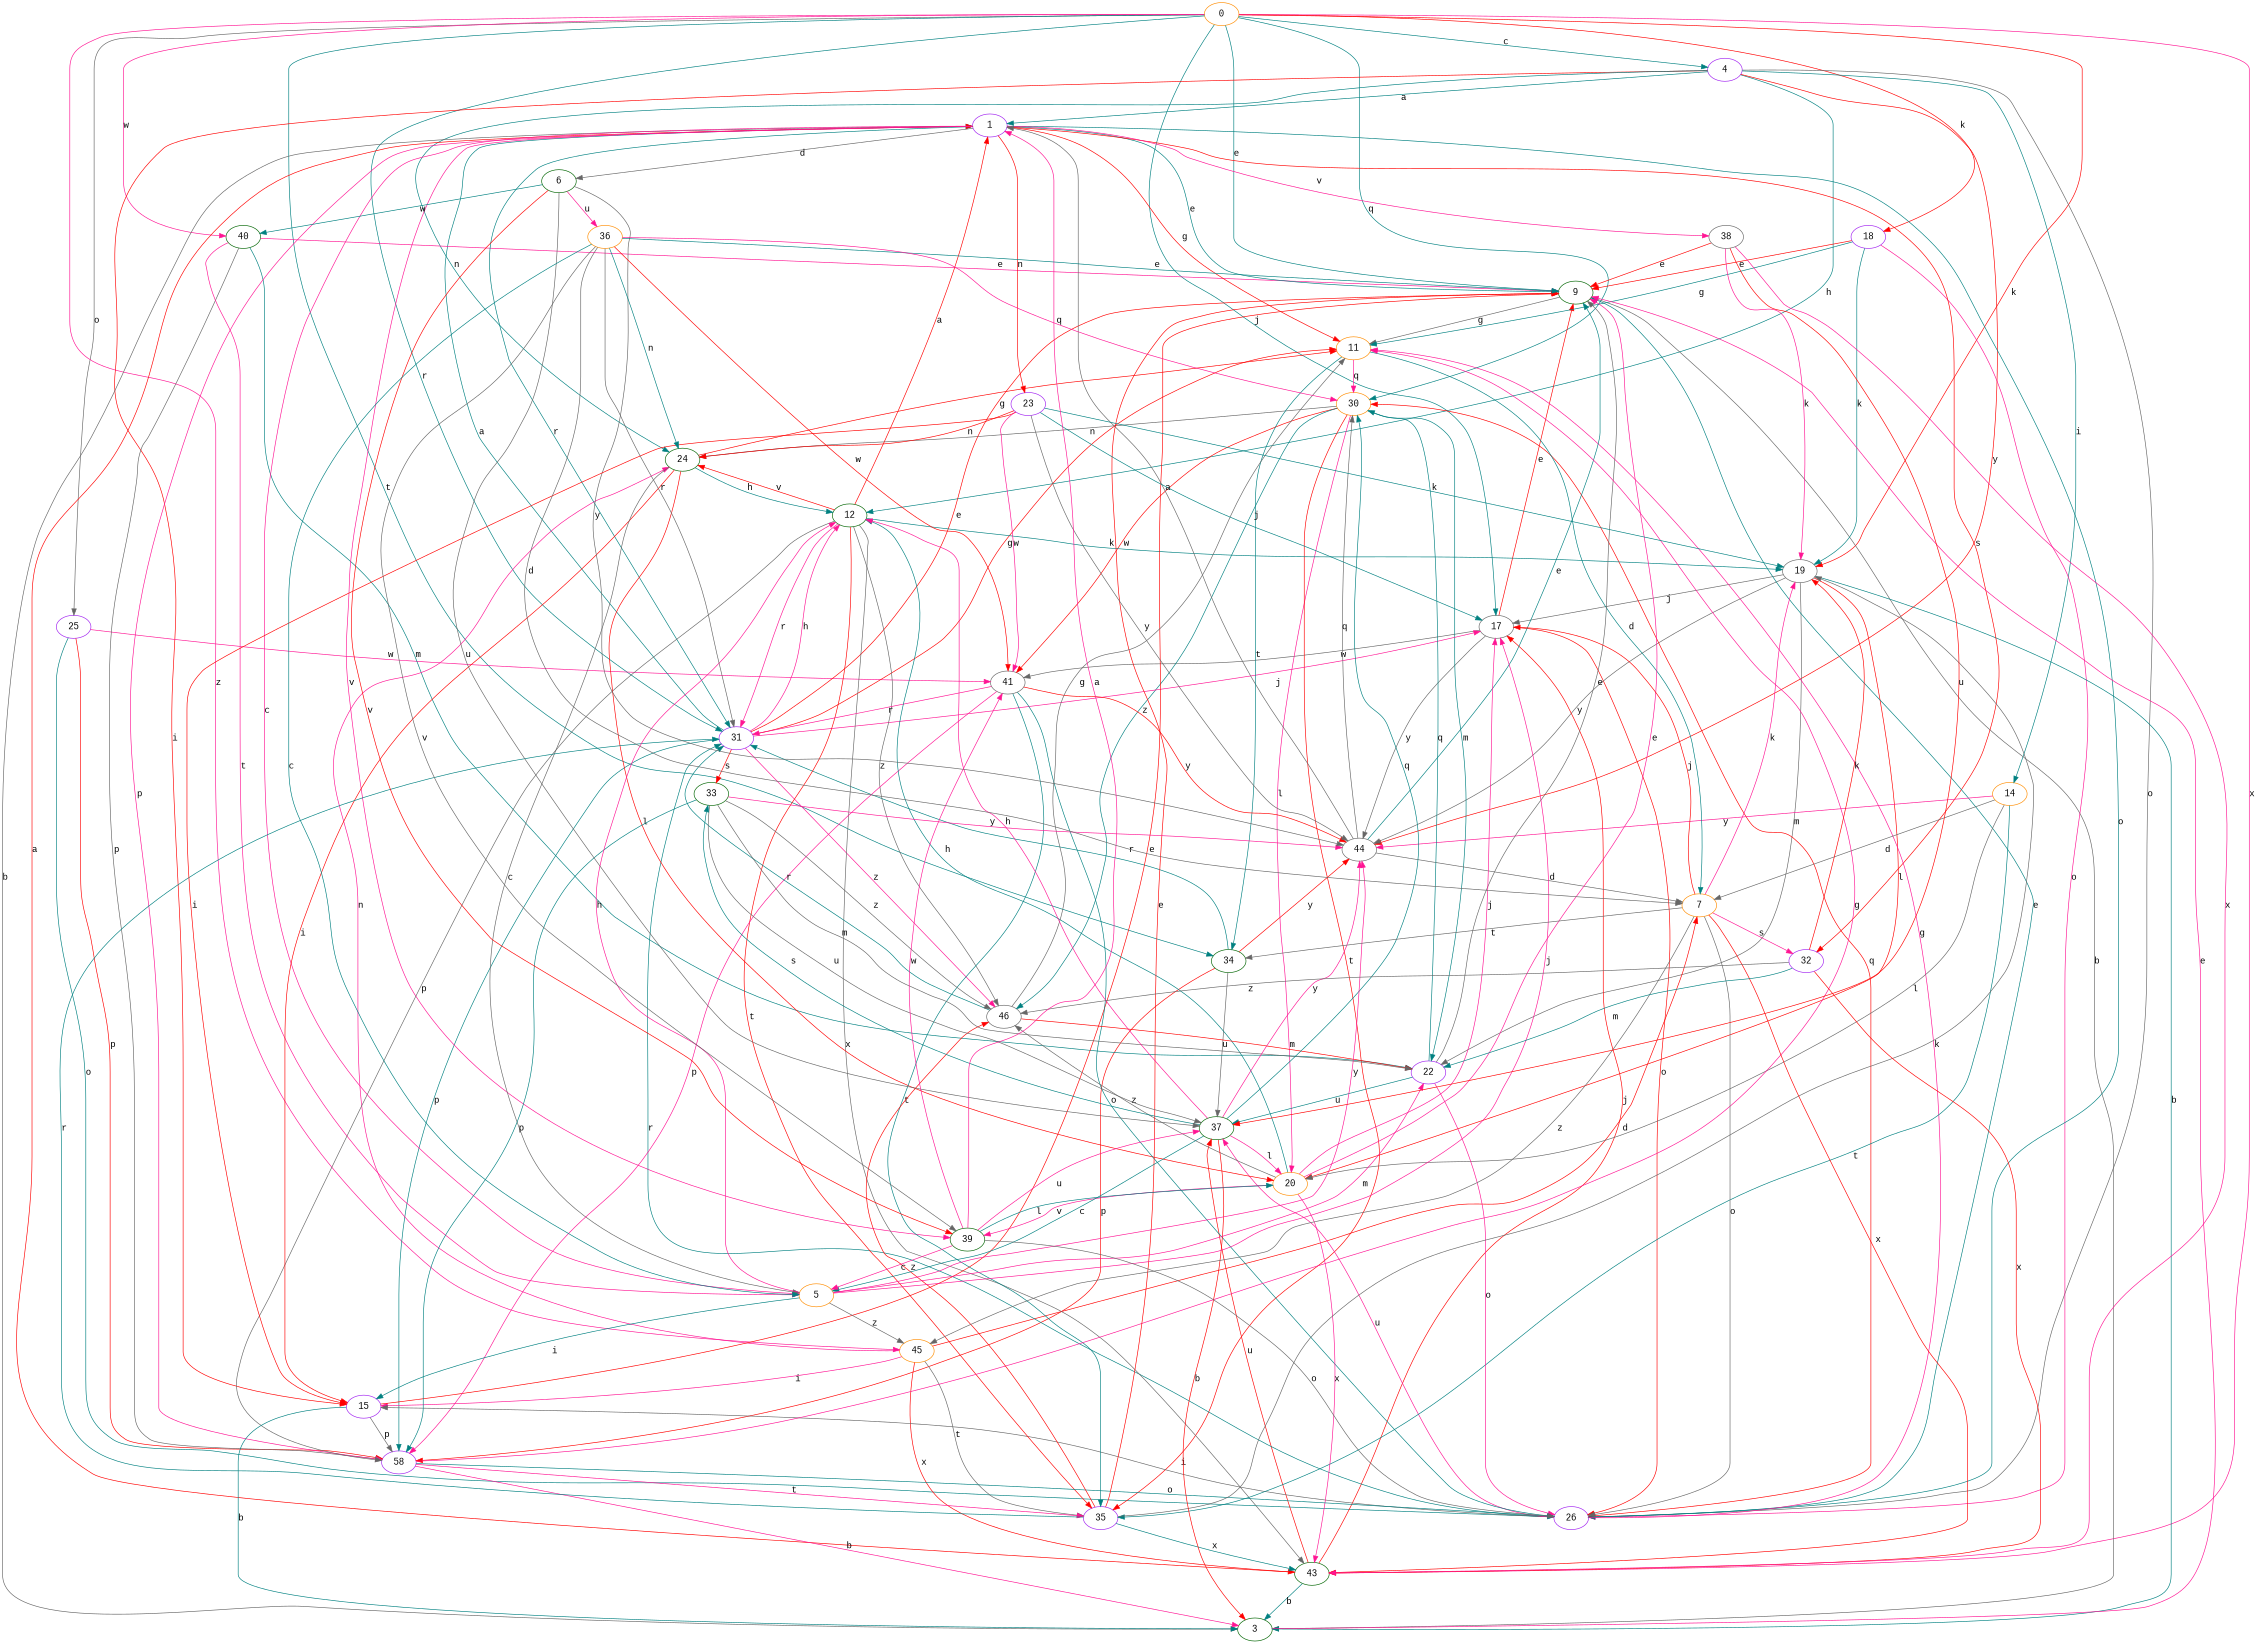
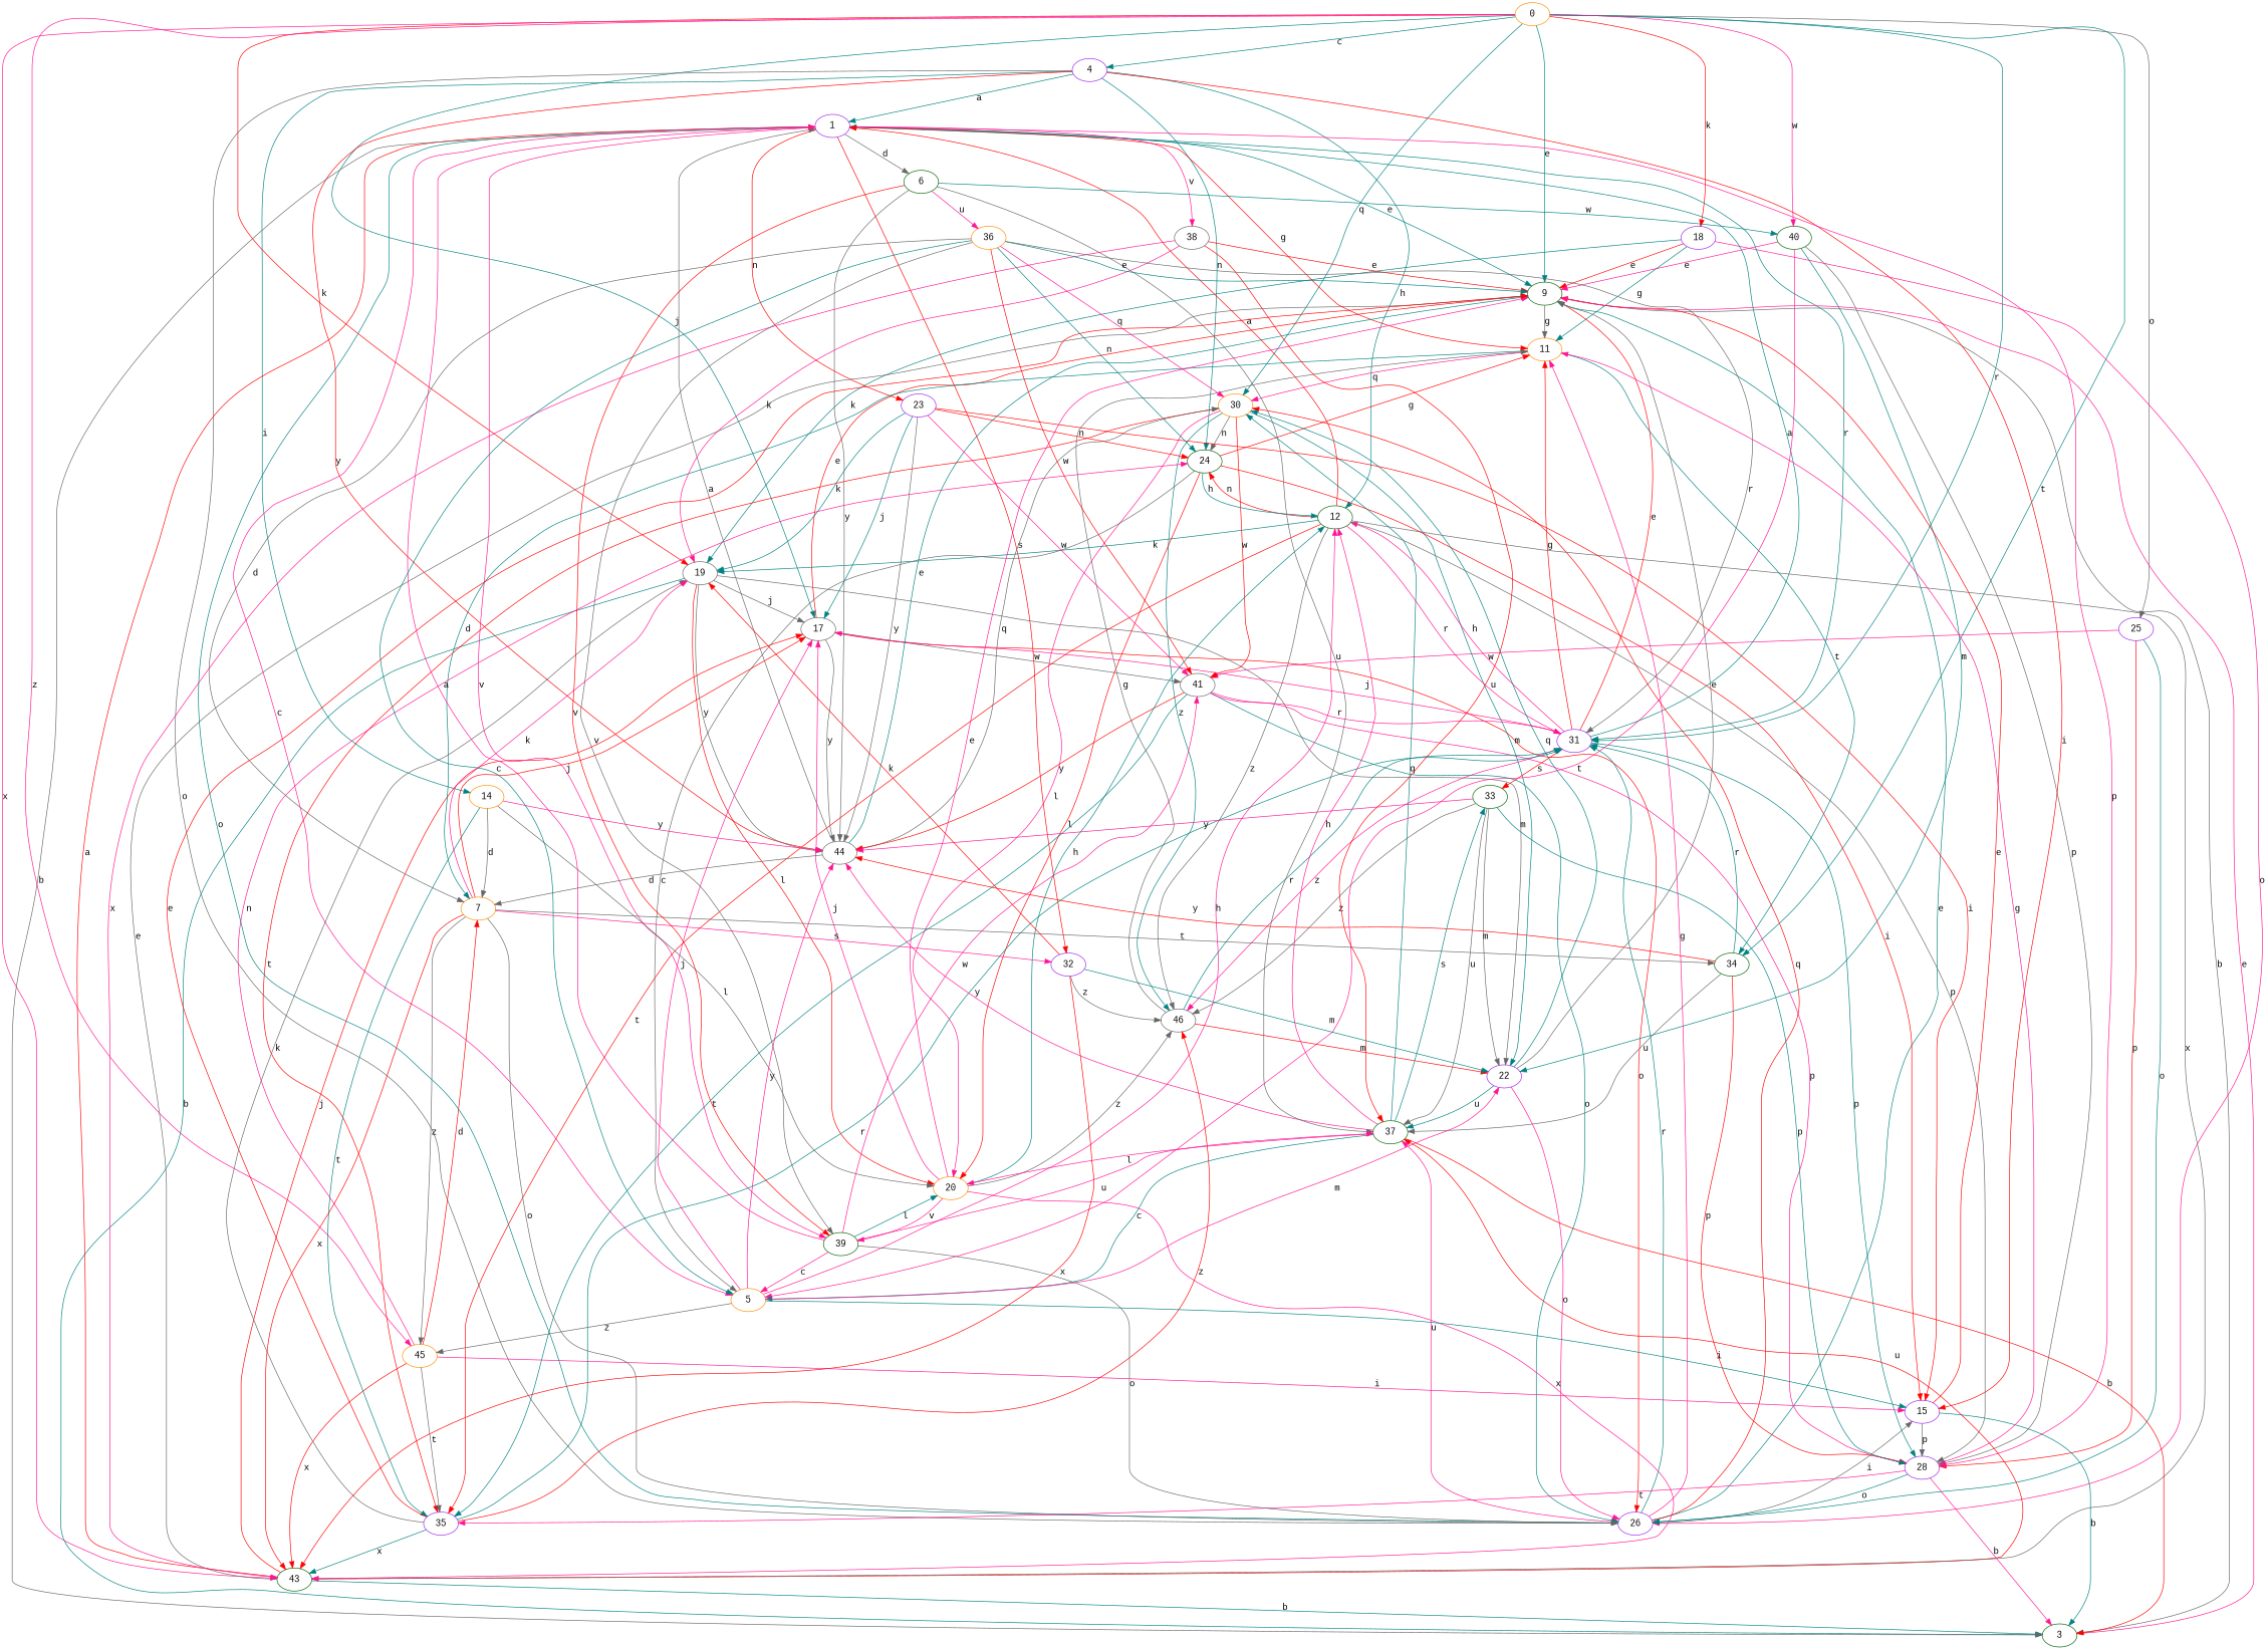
  strict digraph {
    fontname="Liberation Mono"
    node [color=purple fontname="Liberation Mono"]
    edge [color=teal fontname="Liberation Mono"]
    0 [color=darkorange]
    4
    9 [color=darkgreen]
    17 [color=gray40]
    18
    19 [color=gray40]
    25
    30 [color=darkorange]
    31
    34 [color=darkgreen]
    40 [color=darkgreen]
    43 [color=darkgreen]
    45 [color=darkorange]
    1
    26
    12 [color=darkgreen]
    14 [color=darkorange]
    15
    24 [color=darkgreen]
    44 [color=gray40]
    3 [color=darkgreen]
    11 [color=darkorange]
    41 [color=gray40]
    22
    20 [color=darkorange]
-   28 [label=58]
+   28
    35
    46 [color=gray40]
    33 [color=darkgreen]
    37 [color=darkgreen]
    5 [color=darkorange]
    7 [color=darkorange]
    6 [color=darkgreen]
    23
    32
    38 [color=gray40]
    39 [color=darkgreen]
    36 [color=darkorange]
    0 -> 4 [label=c]
    0 -> 9 [label=e]
    0 -> 17 [label=j]
    0 -> 18 [color=red label=k]
    0 -> 19 [color=red label=k]
    0 -> 25 [color=gray40 label=o]
    0 -> 30 [label=q]
    0 -> 31 [label=r]
    0 -> 34 [label=t]
    0 -> 40 [color=deeppink label=w]
    0 -> 43 [color=deeppink label=x]
    0 -> 45 [color=deeppink label=z]
    4 -> 1 [label=a]
    4 -> 26 [color=gray40 label=o]
    4 -> 12 [label=h]
    4 -> 14 [label=i]
    4 -> 15 [color=red label=i]
    4 -> 24 [label=n]
    4 -> 44 [color=red label=y]
    9 -> 3 [color=gray40 label=b]
    9 -> 11 [color=gray40 label=g]
    17 -> 9 [color=red label=e]
    17 -> 26 [color=red label=o]
    17 -> 44 [color=gray40 label=y]
    17 -> 41 [color=gray40 label=w]
    18 -> 9 [color=red label=e]
    18 -> 19 [label=k]
    18 -> 26 [color=deeppink label=o]
    18 -> 11 [label=g]
    19 -> 17 [color=gray40 label=j]
    19 -> 44 [color=gray40 label=y]
    19 -> 3 [label=b]
    19 -> 22 [color=gray40 label=m]
    19 -> 20 [color=red label=l]
    25 -> 26 [label=o]
    25 -> 41 [color=deeppink label=w]
    25 -> 28 [color=red label=p]
    30 -> 24 [color=gray40 label=n]
    30 -> 41 [color=red label=w]
    30 -> 22 [label=m]
    30 -> 20 [color=deeppink label=l]
    30 -> 35 [color=red label=t]
    30 -> 46 [label=z]
    31 -> 9 [color=red label=e]
    31 -> 17 [color=deeppink label=j]
    31 -> 1 [label=a]
    31 -> 12 [color=deeppink label=h]
    31 -> 11 [color=red label=g]
    31 -> 28 [label=p]
    31 -> 46 [color=deeppink label=z]
    31 -> 33 [color=red label=s]
    34 -> 31 [label=r]
    34 -> 44 [color=red label=y]
    34 -> 28 [color=red label=p]
    34 -> 37 [color=gray40 label=u]
    40 -> 9 [color=deeppink label=e]
    40 -> 22 [label=m]
    40 -> 28 [color=gray40 label=p]
    40 -> 5 [color=deeppink label=t]
+   43 -> 9 [color=gray40 label=e]
    43 -> 17 [color=red label=j]
    43 -> 1 [color=red label=a]
    43 -> 3 [label=b]
    43 -> 37 [color=red label=u]
    45 -> 43 [color=red label=x]
    45 -> 15 [color=deeppink label=i]
    45 -> 24 [color=deeppink label=n]
    45 -> 35 [color=gray40 label=t]
    45 -> 7 [color=red label=d]
    1 -> 9 [label=e]
    1 -> 31 [label=r]
    1 -> 26 [label=o]
    1 -> 3 [color=gray40 label=b]
    1 -> 11 [color=red label=g]
    1 -> 28 [color=deeppink label=p]
    1 -> 5 [color=deeppink label=c]
    1 -> 6 [color=gray40 label=d]
    1 -> 23 [color=red label=n]
    1 -> 32 [color=red label=s]
    1 -> 38 [color=deeppink label=v]
    1 -> 39 [color=deeppink label=v]
    26 -> 9 [label=e]
    26 -> 30 [color=red label=q]
    26 -> 31 [label=r]
    26 -> 15 [color=gray40 label=i]
    26 -> 11 [color=deeppink label=g]
    26 -> 37 [color=deeppink label=u]
    12 -> 19 [label=k]
    12 -> 31 [color=deeppink label=r]
    12 -> 43 [color=gray40 label=x]
    12 -> 1 [color=red label=a]
-   12 -> 24 [color=red label=v]
+   12 -> 24 [color=red label=n]
    12 -> 28 [color=gray40 label=p]
    12 -> 35 [color=red label=t]
    12 -> 46 [color=gray40 label=z]
    14 -> 44 [color=deeppink label=y]
    14 -> 20 [color=gray40 label=l]
    14 -> 35 [label=t]
    14 -> 7 [color=gray40 label=d]
    15 -> 9 [color=red label=e]
    15 -> 3 [label=b]
    15 -> 28 [color=gray40 label=p]
    24 -> 12 [label=h]
    24 -> 15 [color=red label=i]
    24 -> 11 [color=red label=g]
    24 -> 20 [color=red label=l]
    24 -> 5 [color=gray40 label=c]
    44 -> 9 [label=e]
    44 -> 30 [color=gray40 label=q]
    44 -> 1 [color=gray40 label=a]
    44 -> 7 [color=gray40 label=d]
    3 -> 9 [color=deeppink label=e]
    11 -> 30 [color=deeppink label=q]
    11 -> 34 [label=t]
    11 -> 7 [label=d]
    41 -> 31 [color=deeppink label=r]
    41 -> 26 [label=o]
    41 -> 44 [color=red label=y]
    41 -> 28 [color=deeppink label=p]
    41 -> 35 [label=t]
    22 -> 9 [color=gray40 label=e]
    22 -> 30 [label=q]
    22 -> 26 [color=deeppink label=o]
    22 -> 37 [label=u]
    20 -> 9 [color=deeppink label=e]
    20 -> 17 [color=deeppink label=j]
    20 -> 43 [color=deeppink label=x]
    20 -> 12 [label=h]
    20 -> 46 [color=gray40 label=z]
    20 -> 39 [color=deeppink label=v]
    28 -> 26 [label=o]
    28 -> 3 [color=deeppink label=b]
    28 -> 11 [color=deeppink label=g]
    28 -> 35 [color=deeppink label=t]
    35 -> 9 [color=red label=e]
    35 -> 19 [color=gray40 label=k]
    35 -> 31 [label=r]
    35 -> 43 [label=x]
    35 -> 46 [color=red label=z]
    46 -> 31 [label=r]
    46 -> 11 [color=gray40 label=g]
    46 -> 22 [color=red label=m]
    33 -> 44 [color=deeppink label=y]
    33 -> 22 [color=gray40 label=m]
    33 -> 28 [label=p]
    33 -> 46 [color=gray40 label=z]
    33 -> 37 [color=gray40 label=u]
    37 -> 30 [label=q]
    37 -> 12 [color=deeppink label=h]
    37 -> 44 [color=deeppink label=y]
    37 -> 3 [color=red label=b]
    37 -> 20 [color=deeppink label=l]
    37 -> 33 [label=s]
    37 -> 5 [label=c]
    5 -> 17 [color=deeppink label=j]
    5 -> 45 [color=gray40 label=z]
    5 -> 12 [color=deeppink label=h]
    5 -> 15 [label=i]
    5 -> 44 [color=deeppink label=y]
    5 -> 22 [color=deeppink label=m]
    7 -> 17 [color=red label=j]
    7 -> 19 [color=deeppink label=k]
    7 -> 34 [color=gray40 label=t]
    7 -> 43 [color=red label=x]
    7 -> 45 [color=gray40 label=z]
    7 -> 26 [color=gray40 label=o]
    7 -> 32 [color=deeppink label=s]
    6 -> 40 [label=w]
    6 -> 44 [color=gray40 label=y]
    6 -> 37 [color=gray40 label=u]
    6 -> 39 [color=red label=v]
    6 -> 36 [color=deeppink label=u]
    23 -> 17 [label=j]
    23 -> 19 [label=k]
    23 -> 15 [color=red label=i]
    23 -> 24 [color=red label=n]
    23 -> 44 [color=gray40 label=y]
    23 -> 41 [color=deeppink label=w]
    32 -> 19 [color=red label=k]
    32 -> 43 [color=red label=x]
    32 -> 22 [label=m]
    32 -> 46 [color=gray40 label=z]
    38 -> 9 [color=red label=e]
    38 -> 19 [color=deeppink label=k]
    38 -> 43 [color=deeppink label=x]
    38 -> 37 [color=red label=u]
    39 -> 1 [color=deeppink label=a]
    39 -> 26 [color=gray40 label=o]
    39 -> 41 [color=deeppink label=w]
    39 -> 20 [label=l]
    39 -> 37 [color=deeppink label=u]
    39 -> 5 [color=deeppink label=c]
    36 -> 9 [label=e]
    36 -> 30 [color=deeppink label=q]
    36 -> 31 [color=gray40 label=r]
    36 -> 24 [label=n]
    36 -> 41 [color=red label=w]
    36 -> 5 [label=c]
    36 -> 7 [color=gray40 label=d]
    36 -> 39 [color=gray40 label=v]
  }
